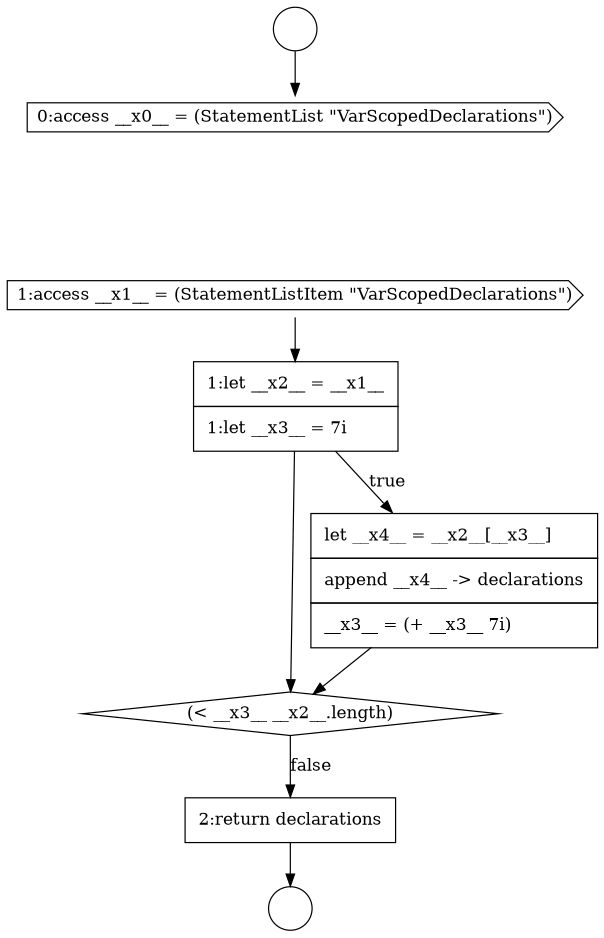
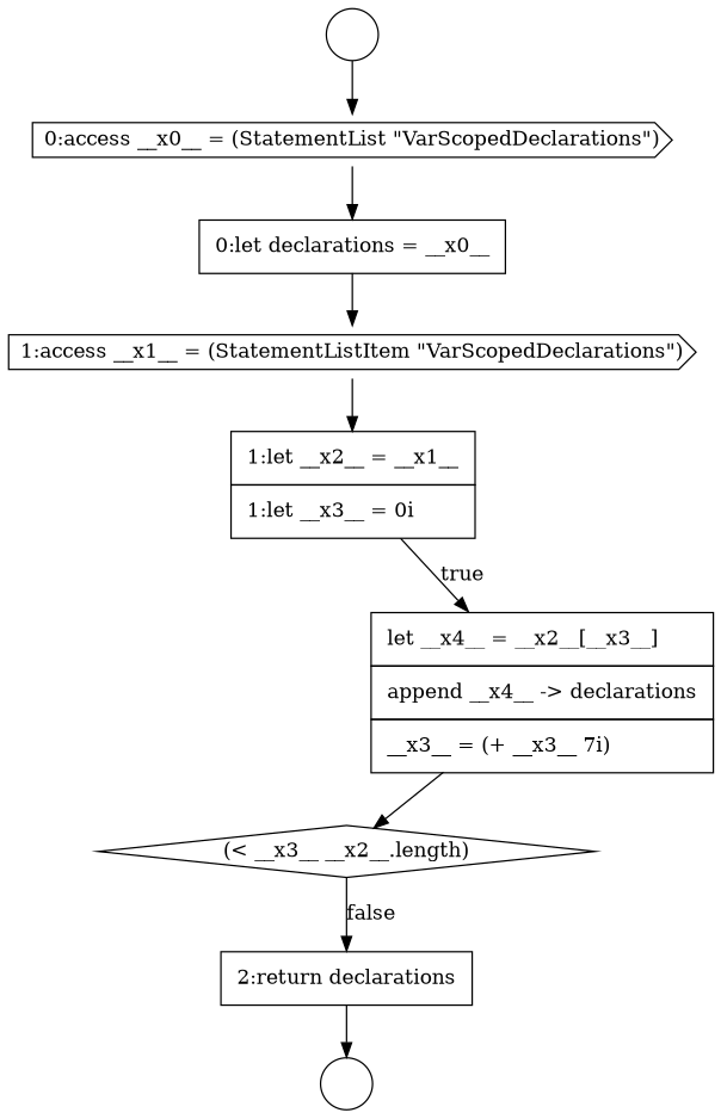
  digraph {
    node [color=black fillcolor=white shape=none style=filled]
    edge [color=black]
    n1 [label=<<font color="black">     <table border="0" cellborder="1" cellspacing="0" cellpadding="10">       <tr><td align="left">2:return declarations</td></tr>     </table>   </font>> margin=0]
    n2 [label=" " shape=circle]
    n3 [label=<<font color="black">(&lt; __x3__ __x2__.length)</font>> shape=diamond]
    n4 [label=<<font color="black">     <table border="0" cellborder="1" cellspacing="0" cellpadding="10">       <tr><td align="left">let __x4__ = __x2__[__x3__]</td></tr>       <tr><td align="left">append __x4__ -&gt; declarations</td></tr>       <tr><td align="left">__x3__ = (+ __x3__ 7i)</td></tr>     </table>   </font>> margin=0]
    n5 [label=<<font color="black">1:access __x1__ = (StatementListItem &quot;VarScopedDeclarations&quot;)</font>> shape=cds]
-   n6 [label=<<font color="black">     <table border="0" cellborder="1" cellspacing="0" cellpadding="10">       <tr><td align="left">1:let __x2__ = __x1__</td></tr>       <tr><td align="left">1:let __x3__ = 7i</td></tr>     </table>   </font>> margin=0]
+   n6 [label=<<font color="black">     <table border="0" cellborder="1" cellspacing="0" cellpadding="10">       <tr><td align="left">1:let __x2__ = __x1__</td></tr>       <tr><td align="left">1:let __x3__ = 0i</td></tr>     </table>   </font>> margin=0]
+   n7 [label=<<font color="black">     <table border="0" cellborder="1" cellspacing="0" cellpadding="10">       <tr><td align="left">0:let declarations = __x0__</td></tr>     </table>   </font>> margin=0]
    n8 [label=<<font color="black">0:access __x0__ = (StatementList &quot;VarScopedDeclarations&quot;)</font>> shape=cds]
    n9 [label=" " shape=circle]
    n1 -> n2
    n3 -> n1 [label=<<font color="black">false</font>>]
    n4 -> n3
    n5 -> n6
-   n6 -> n3
    n6 -> n4 [label=<<font color="black">true</font>>]
+   n7 -> n5
+   n8 -> n7
    n9 -> n8
  }
